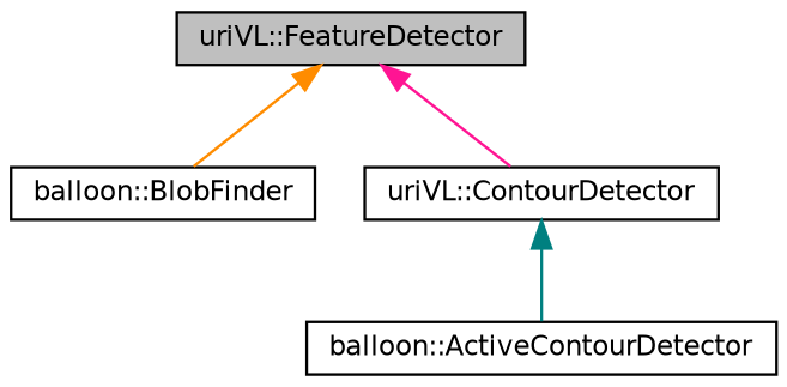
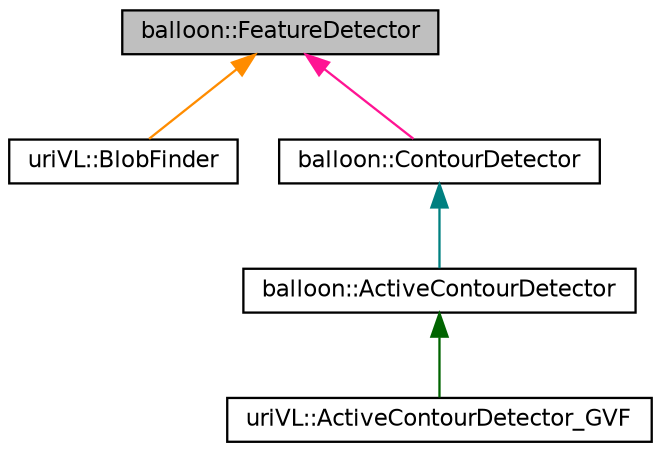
  digraph {
    node [color=black fillcolor=white fontname=Helvetica fontsize=10 shape=record style=filled]
    edge [dir=back fontname=Helvetica fontsize=10 labelfontname=Helvetica labelfontsize=10 style=solid]
-   n1 [fillcolor=grey75 fontcolor=black height=0.2 label="uriVL::FeatureDetector" width=0.4]
-   n2 [height=0.2 label="balloon::BlobFinder" width=0.4]
-   n3 [height=0.2 label="uriVL::ContourDetector" width=0.4]
+   n1 [fillcolor=grey75 fontcolor=black height=0.2 label="balloon::FeatureDetector" width=0.4]
+   n2 [height=0.2 label="uriVL::BlobFinder" width=0.4]
+   n3 [height=0.2 label="balloon::ContourDetector" width=0.4]
    n4 [height=0.2 label="balloon::ActiveContourDetector" width=0.4]
+   n5 [height=0.2 label="uriVL::ActiveContourDetector_GVF" width=0.4]
    n1 -> n2 [color=darkorange]
    n1 -> n3 [color=deeppink]
    n3 -> n4 [color=teal]
+   n4 -> n5 [color=darkgreen]
  }
